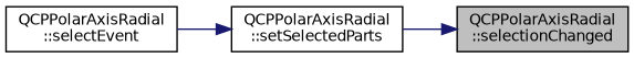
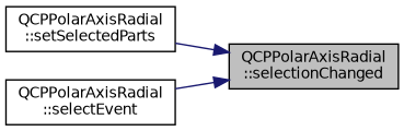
  digraph {
    rankdir=RL
    node [color=black fillcolor=white fontname=Helvetica fontsize=10 shape=record style=filled]
    edge [color=midnightblue dir=back fontname=Helvetica fontsize=10 labelfontname=Helvetica labelfontsize=10 style=solid]
    n1 [fillcolor=grey75 fontcolor=black height=0.2 label="QCPPolarAxisRadial\l::selectionChanged" width=0.4]
    n2 [height=0.2 label="QCPPolarAxisRadial\l::setSelectedParts" width=0.4]
    n3 [height=0.2 label="QCPPolarAxisRadial\l::selectEvent" width=0.4]
    n1 -> n2
-   n2 -> n3
+   n1 -> n3
  }
